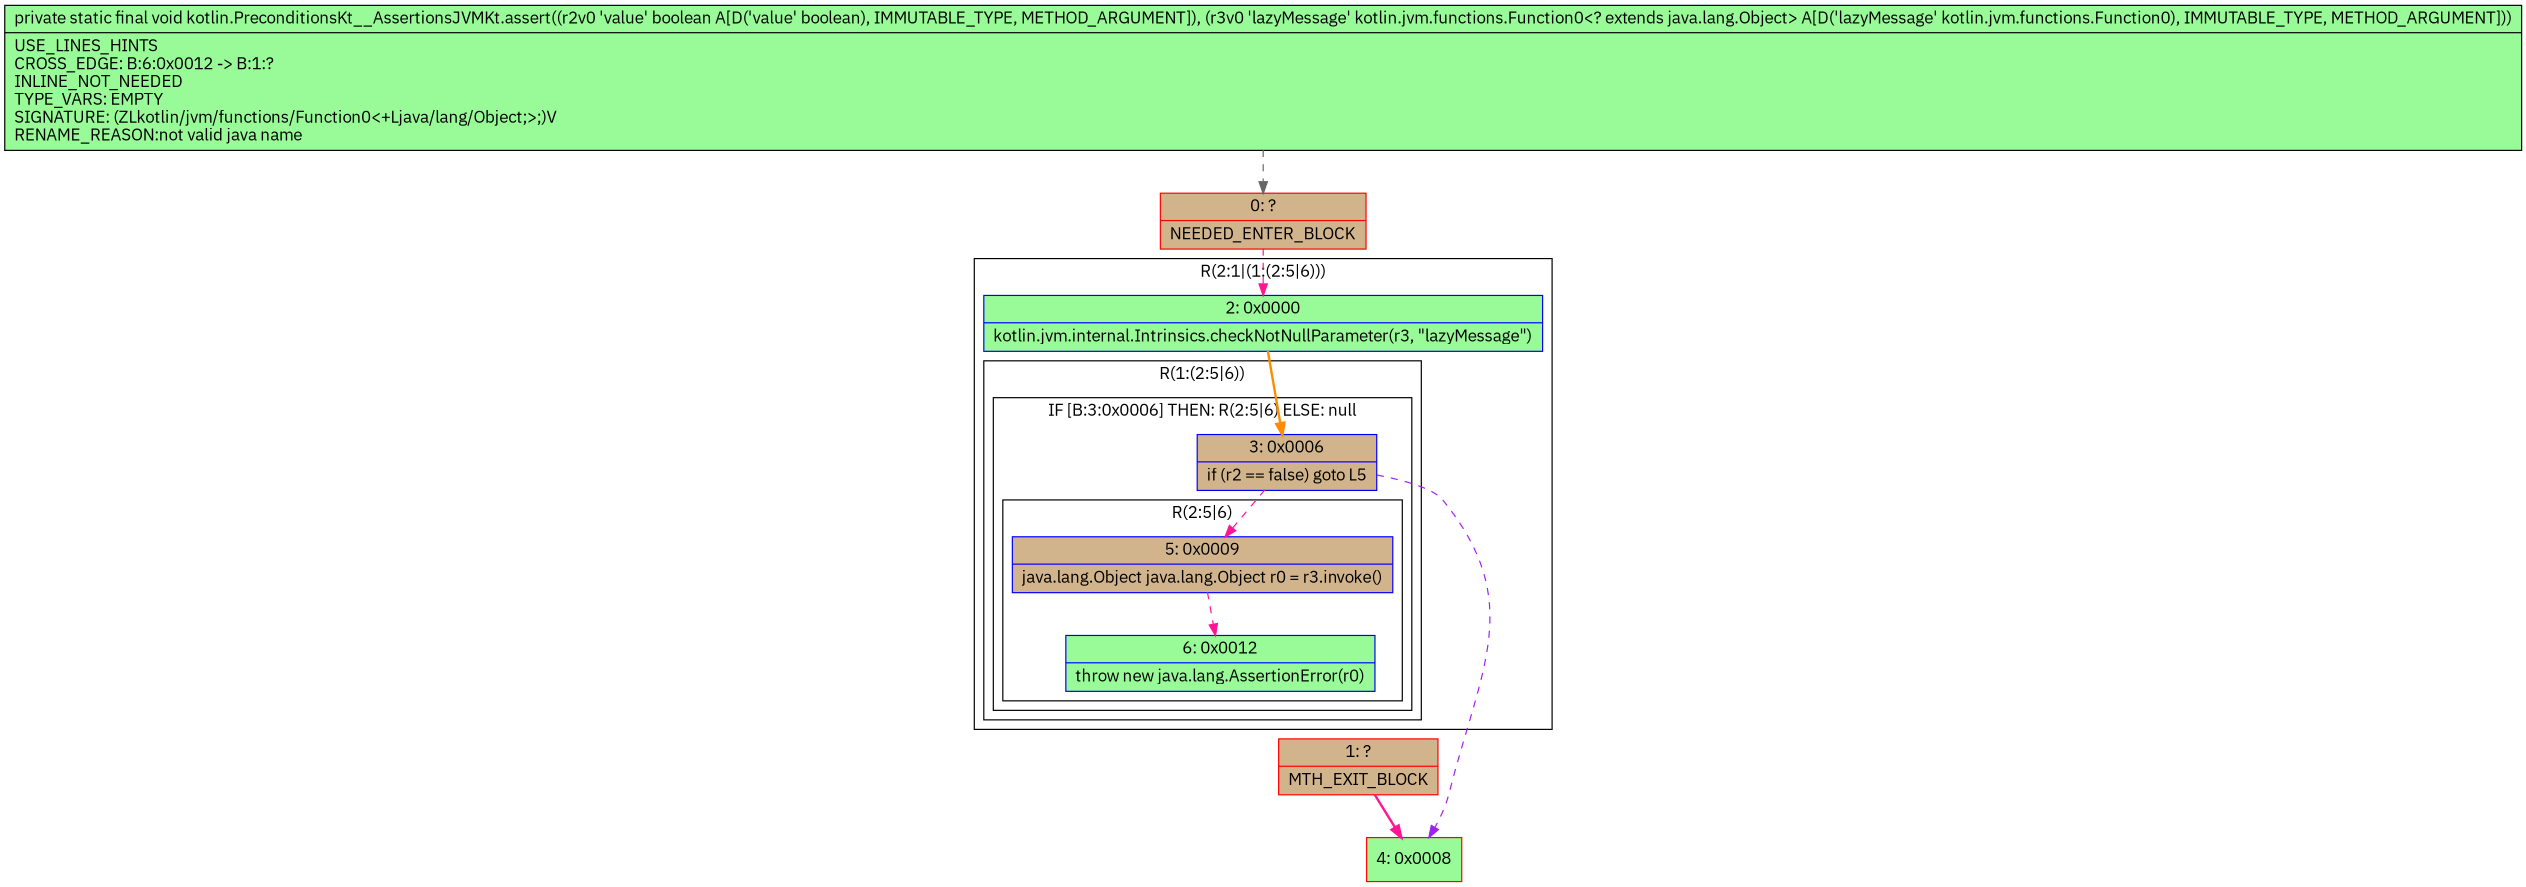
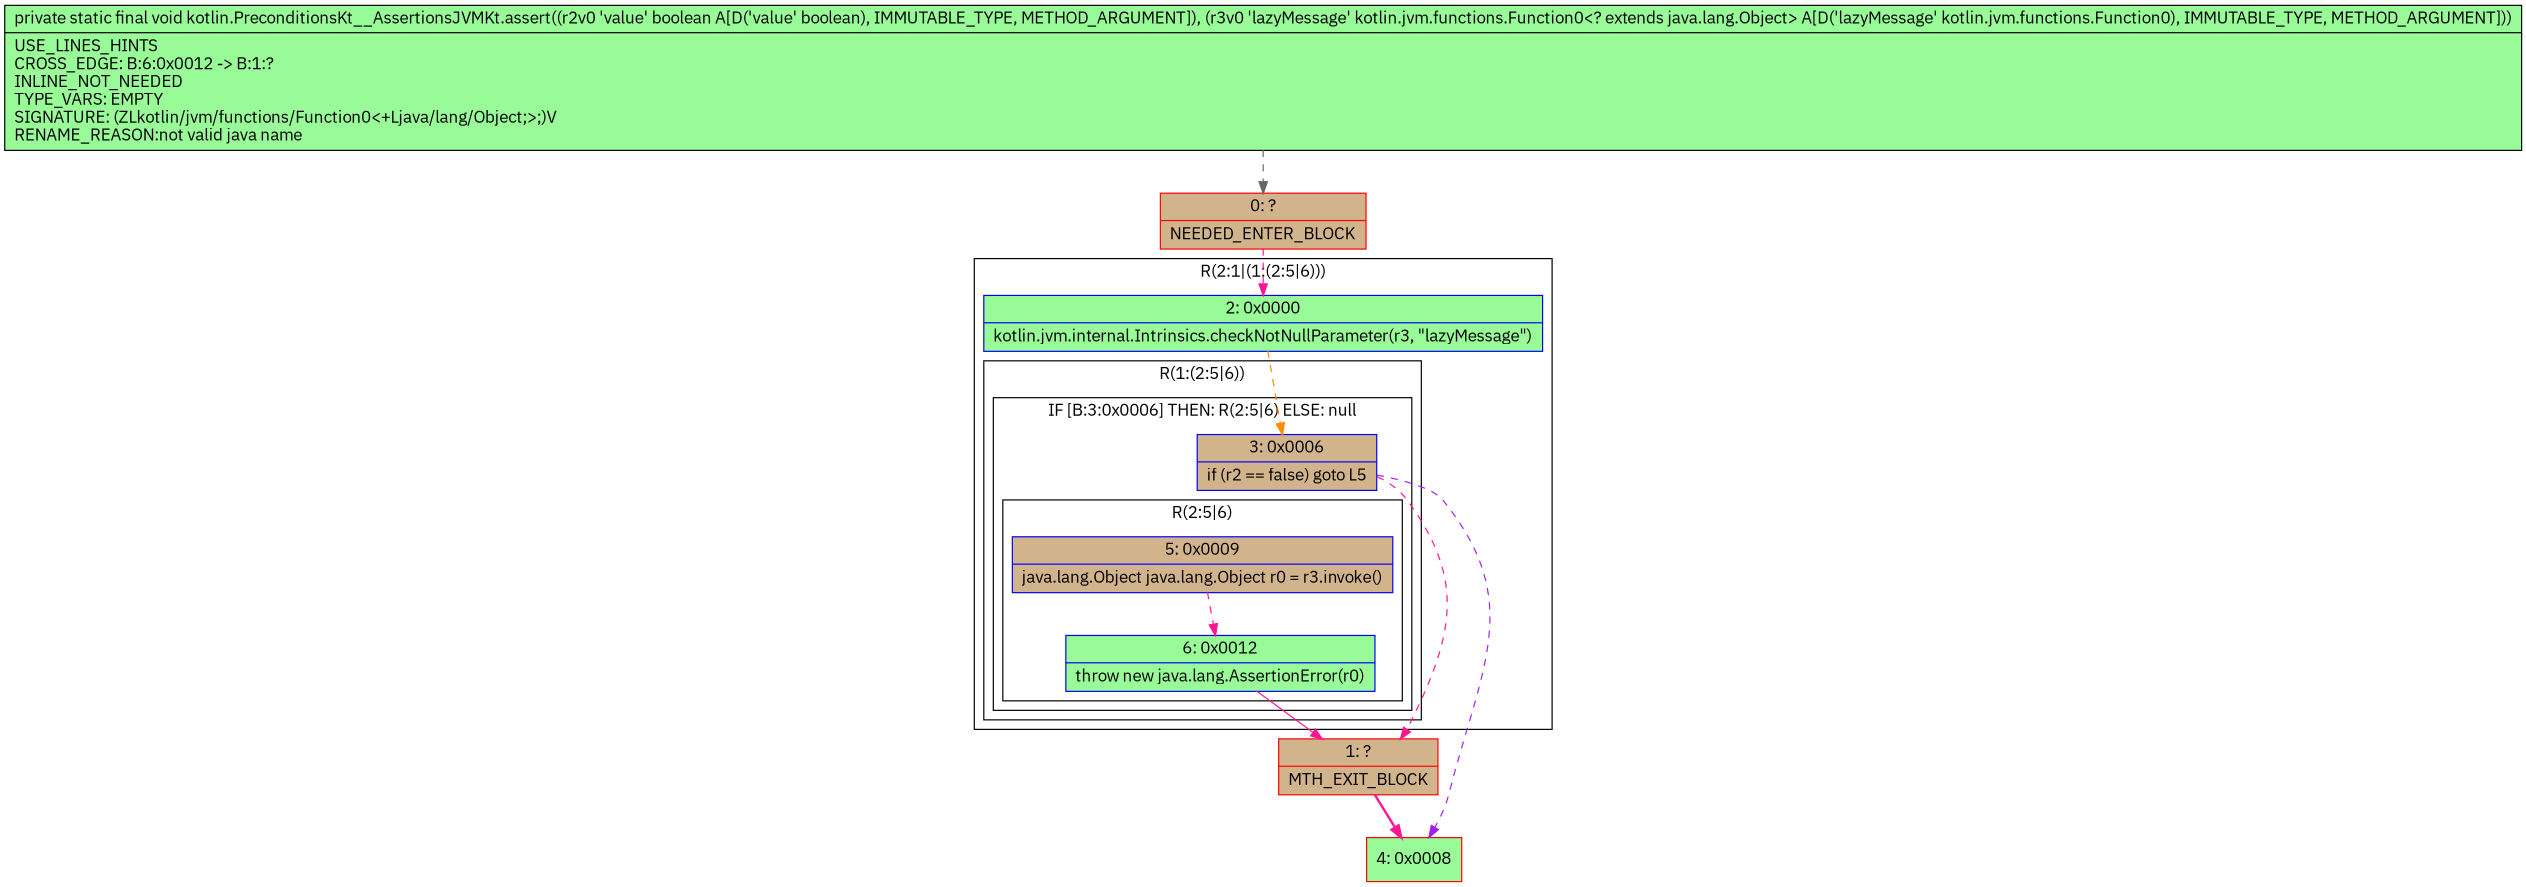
  digraph {
    fontname="IBM Plex Sans"
    node [color=blue fillcolor=tan fontname="IBM Plex Sans" shape=record style=filled]
    edge [color=deeppink fontname="IBM Plex Sans" style=dashed]
    n1 [label="{5\:\ 0x0009|java.lang.Object java.lang.Object r0 = r3.invoke()\l}"]
    n2 [fillcolor=palegreen label="{6\:\ 0x0012|throw new java.lang.AssertionError(r0)\l}"]
    n3 [label="{3\:\ 0x0006|if (r2 == false) goto L5\l}"]
    n4 [fillcolor=palegreen label="{2\:\ 0x0000|kotlin.jvm.internal.Intrinsics.checkNotNullParameter(r3, \"lazyMessage\")\l}"]
    n5 [color=red label="{1\:\ ?|MTH_EXIT_BLOCK\l}"]
    n6 [color=red fillcolor=palegreen label="{4\:\ 0x0008}"]
    n7 [color=red label="{0\:\ ?|NEEDED_ENTER_BLOCK\l}"]
    n8 [fillcolor=palegreen label="{private static final void kotlin.PreconditionsKt__AssertionsJVMKt.assert((r2v0 'value' boolean A[D('value' boolean), IMMUTABLE_TYPE, METHOD_ARGUMENT]), (r3v0 'lazyMessage' kotlin.jvm.functions.Function0\<? extends java.lang.Object\> A[D('lazyMessage' kotlin.jvm.functions.Function0), IMMUTABLE_TYPE, METHOD_ARGUMENT]))  | USE_LINES_HINTS\lCROSS_EDGE: B:6:0x0012 \-\> B:1:?\lINLINE_NOT_NEEDED\lTYPE_VARS: EMPTY\lSIGNATURE: (ZLkotlin\/jvm\/functions\/Function0\<+Ljava\/lang\/Object;\>;)V\lRENAME_REASON:not valid java name\l}" color=""]
    subgraph cluster_1 {
      label="R(2:1|(1:(2:5|6)))"
      n4
      subgraph cluster_2 {
        label="R(1:(2:5|6))"
        subgraph cluster_3 {
          label="IF [B:3:0x0006] THEN: R(2:5|6) ELSE: null"
          n3
          subgraph cluster_4 {
            label="R(2:5|6)"
            n1
            n2
          }
        }
      }
    }
    n1 -> n2
-   n3 -> n1
+   n2 -> n5 [style=solid]
+   n3 -> n5
    n3 -> n6 [color=purple]
-   n4 -> n3 [color=darkorange style=bold]
+   n4 -> n3 [color=darkorange]
    n5 -> n6 [style=bold]
    n7 -> n4
    n8 -> n7 [color=gray40]
  }
